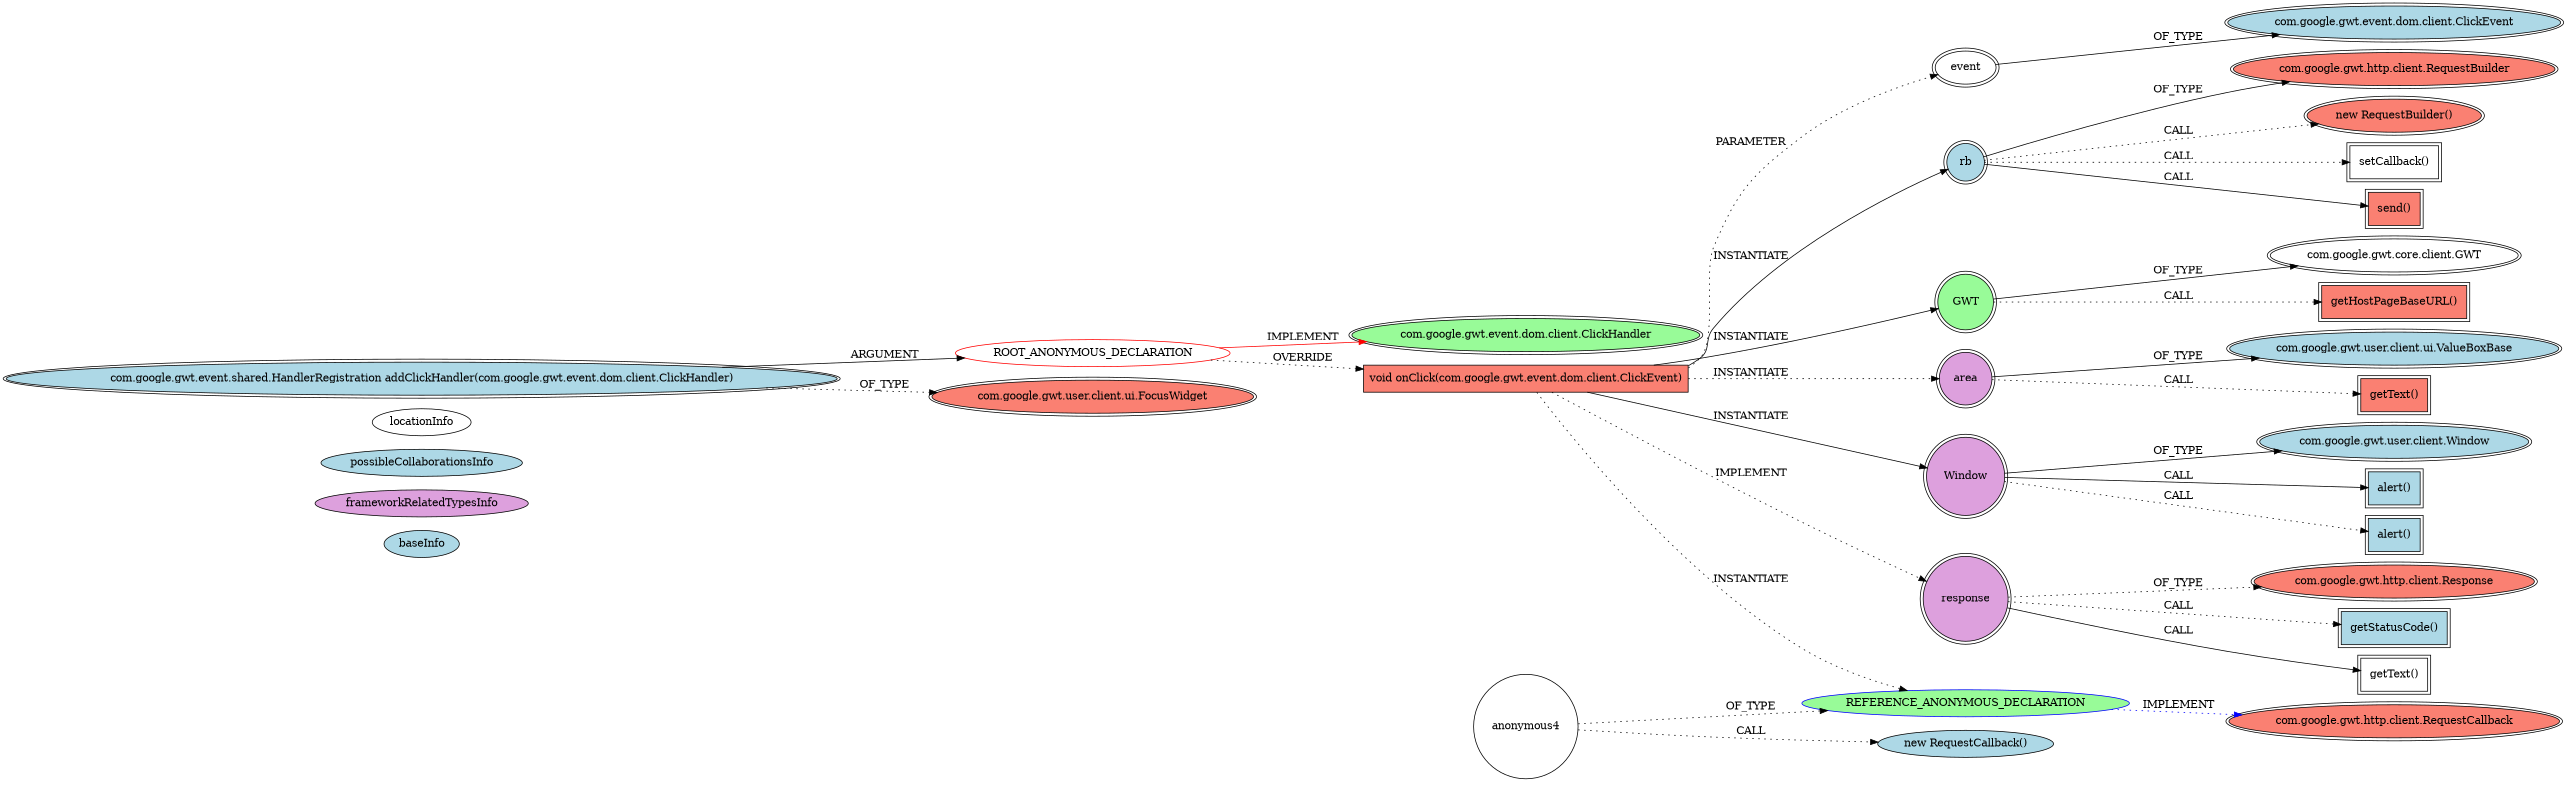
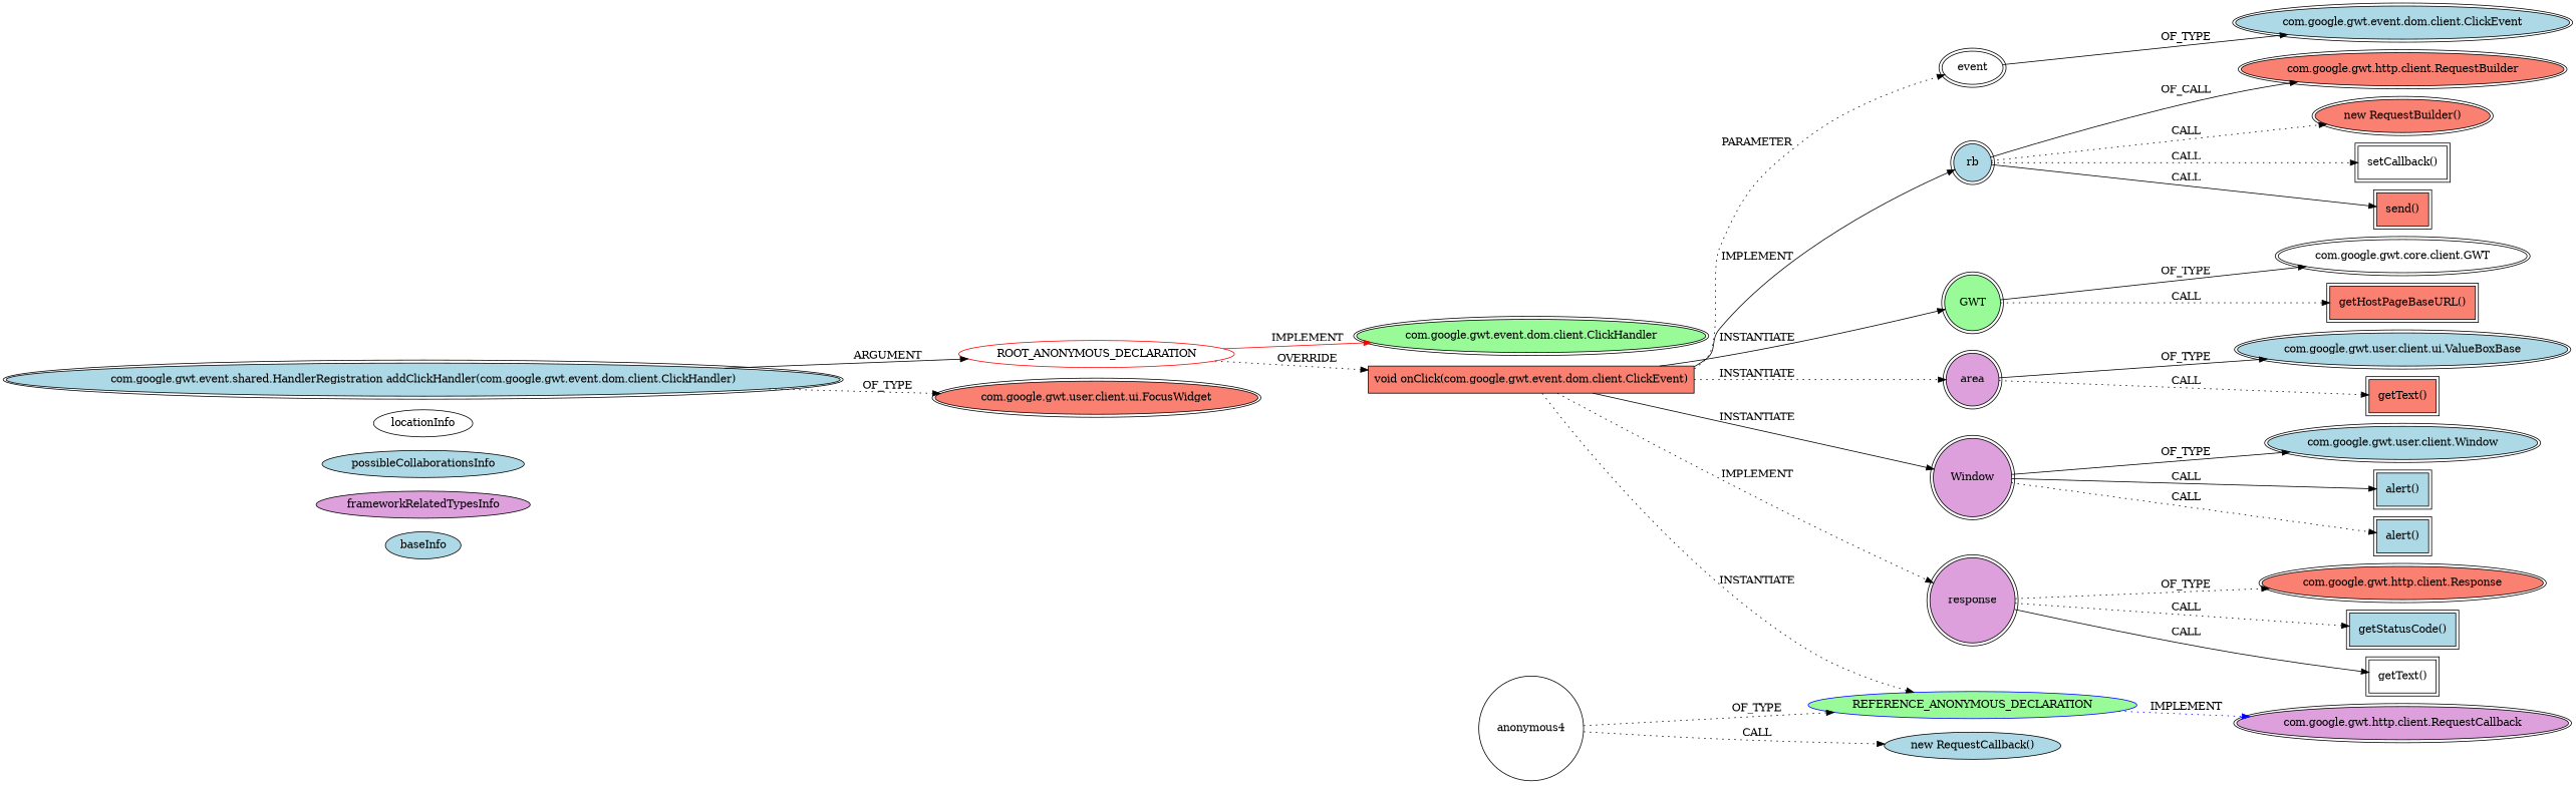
  digraph {
    rankdir=LR
    node [fillcolor=lightblue style=filled isFrameworkType=true vertexType=INSIDE_CALL peripheries=2]
    edge [style=dotted]
    baseInfo [category=extension_graph graphId=812 isAnonymous=true possibleRelation=true isFrameworkType="" vertexType="" peripheries=""]
    frameworkRelatedTypesInfo [0="com.google.gwt.event.dom.client.ClickHandler" fillcolor=plum isFrameworkType="" vertexType="" peripheries=""]
    possibleCollaborationsInfo [0="812~OVERRIDING_METHOD_DECLARATION-INSTANTIATION-~com.google.gwt.event.dom.client.ClickHandler ~com.google.gwt.http.client.RequestCallback ~true~true" isFrameworkType="" vertexType="" peripheries=""]
    locationInfo [contextSignature="void onModuleLoad()" filePath="/barais-gwtjerseyjpaexample/gwtjerseyjpaexample-master/src/main/java/fr/istic/gla/client/glagerseygwt.java" fillcolor=white graphId=812 projectName="barais-gwtjerseyjpaexample" isFrameworkType="" vertexType="" peripheries=""]
    n5 [color=red fillcolor=white isFrameworkType=false label=ROOT_ANONYMOUS_DECLARATION vertexType=ROOT_ANONYMOUS_DECLARATION peripheries=""]
    n6 [fillcolor=palegreen label="com.google.gwt.event.dom.client.ClickHandler" vertexType=FRAMEWORK_INTERFACE_TYPE]
    n7 [fillcolor=salmon isFrameworkType=false label="void onClick(com.google.gwt.event.dom.client.ClickEvent)" shape=box vertexType=OVERRIDING_METHOD_DECLARATION peripheries=""]
    n8 [fillcolor=white label=event vertexType=PARAMETER_DECLARATION]
    n9 [label=rb shape=circle vertexType=VARIABLE_EXPRESION]
    n10 [fillcolor=palegreen label=GWT shape=circle vertexType=VARIABLE_EXPRESION]
    n11 [fillcolor=plum label=area shape=circle vertexType=VARIABLE_EXPRESION]
    n12 [fillcolor=plum label=Window shape=circle vertexType=VARIABLE_EXPRESION]
    n13 [fillcolor=plum label=response shape=circle vertexType=VARIABLE_EXPRESION]
    n14 [color=blue fillcolor=palegreen isFrameworkType=false label=REFERENCE_ANONYMOUS_DECLARATION vertexType=REFERENCE_ANONYMOUS_DECLARATION peripheries=""]
    n15 [label="com.google.gwt.event.shared.HandlerRegistration addClickHandler(com.google.gwt.event.dom.client.ClickHandler)" vertexType=OUTSIDE_CALL]
    n16 [fillcolor=salmon label="com.google.gwt.user.client.ui.FocusWidget" vertexType=FRAMEWORK_CLASS_TYPE]
    n17 [label="com.google.gwt.event.dom.client.ClickEvent" vertexType=FRAMEWORK_CLASS_TYPE]
    n18 [fillcolor=salmon label="com.google.gwt.http.client.RequestBuilder" vertexType=FRAMEWORK_CLASS_TYPE]
    n19 [fillcolor=salmon label="new RequestBuilder()" vertexType=CONSTRUCTOR_CALL]
    n20 [fillcolor=white label="setCallback()" shape=box]
    n21 [fillcolor=salmon label="send()" shape=box]
    n22 [fillcolor=white label="com.google.gwt.core.client.GWT" vertexType=FRAMEWORK_CLASS_TYPE]
    n23 [fillcolor=salmon label="getHostPageBaseURL()" shape=box]
    n24 [label="com.google.gwt.user.client.ui.ValueBoxBase" vertexType=FRAMEWORK_CLASS_TYPE]
    n25 [fillcolor=salmon label="getText()" shape=box]
    n26 [fillcolor=white isFrameworkType=false label=anonymous4 shape=circle vertexType=VARIABLE_EXPRESION peripheries=""]
    n27 [isFrameworkType=false label="new RequestCallback()" vertexType=CONSTRUCTOR_CALL peripheries=""]
    n28 [label="com.google.gwt.user.client.Window" vertexType=FRAMEWORK_CLASS_TYPE]
    n29 [label="alert()" shape=box]
    n30 [label="alert()" shape=box]
    n31 [fillcolor=salmon label="com.google.gwt.http.client.Response" vertexType=FRAMEWORK_CLASS_TYPE]
    n32 [label="getStatusCode()" shape=box]
    n33 [fillcolor=white label="getText()" shape=box]
-   n34 [fillcolor=salmon label="com.google.gwt.http.client.RequestCallback" vertexType=FRAMEWORK_INTERFACE_TYPE]
+   n34 [fillcolor=plum label="com.google.gwt.http.client.RequestCallback" vertexType=FRAMEWORK_INTERFACE_TYPE]
    n5 -> n6 [color=red label=IMPLEMENT style=solid]
    n5 -> n7 [label=OVERRIDE]
    n7 -> n8 [label=PARAMETER]
-   n7 -> n9 [label=INSTANTIATE style=solid]
+   n7 -> n9 [label=IMPLEMENT style=solid]
    n7 -> n10 [label=INSTANTIATE style=solid]
    n7 -> n11 [label=INSTANTIATE]
    n7 -> n12 [label=INSTANTIATE style=solid]
    n7 -> n13 [label=IMPLEMENT]
    n7 -> n14 [label=INSTANTIATE]
    n8 -> n17 [label=OF_TYPE style=solid]
-   n9 -> n18 [label=OF_TYPE style=solid]
+   n9 -> n18 [label=OF_CALL style=solid]
    n9 -> n19 [label=CALL]
    n9 -> n20 [label=CALL]
    n9 -> n21 [label=CALL style=solid]
    n10 -> n22 [label=OF_TYPE style=solid]
    n10 -> n23 [label=CALL]
    n11 -> n24 [label=OF_TYPE style=solid]
    n11 -> n25 [label=CALL]
    n12 -> n28 [label=OF_TYPE style=solid]
    n12 -> n29 [label=CALL style=solid]
    n12 -> n30 [label=CALL]
    n13 -> n31 [label=OF_TYPE]
    n13 -> n32 [label=CALL]
    n13 -> n33 [label=CALL style=solid]
    n14 -> n34 [color=blue label=IMPLEMENT]
    n15 -> n5 [label=ARGUMENT style=solid]
    n15 -> n16 [label=OF_TYPE]
    n26 -> n14 [label=OF_TYPE]
    n26 -> n27 [label=CALL]
  }
